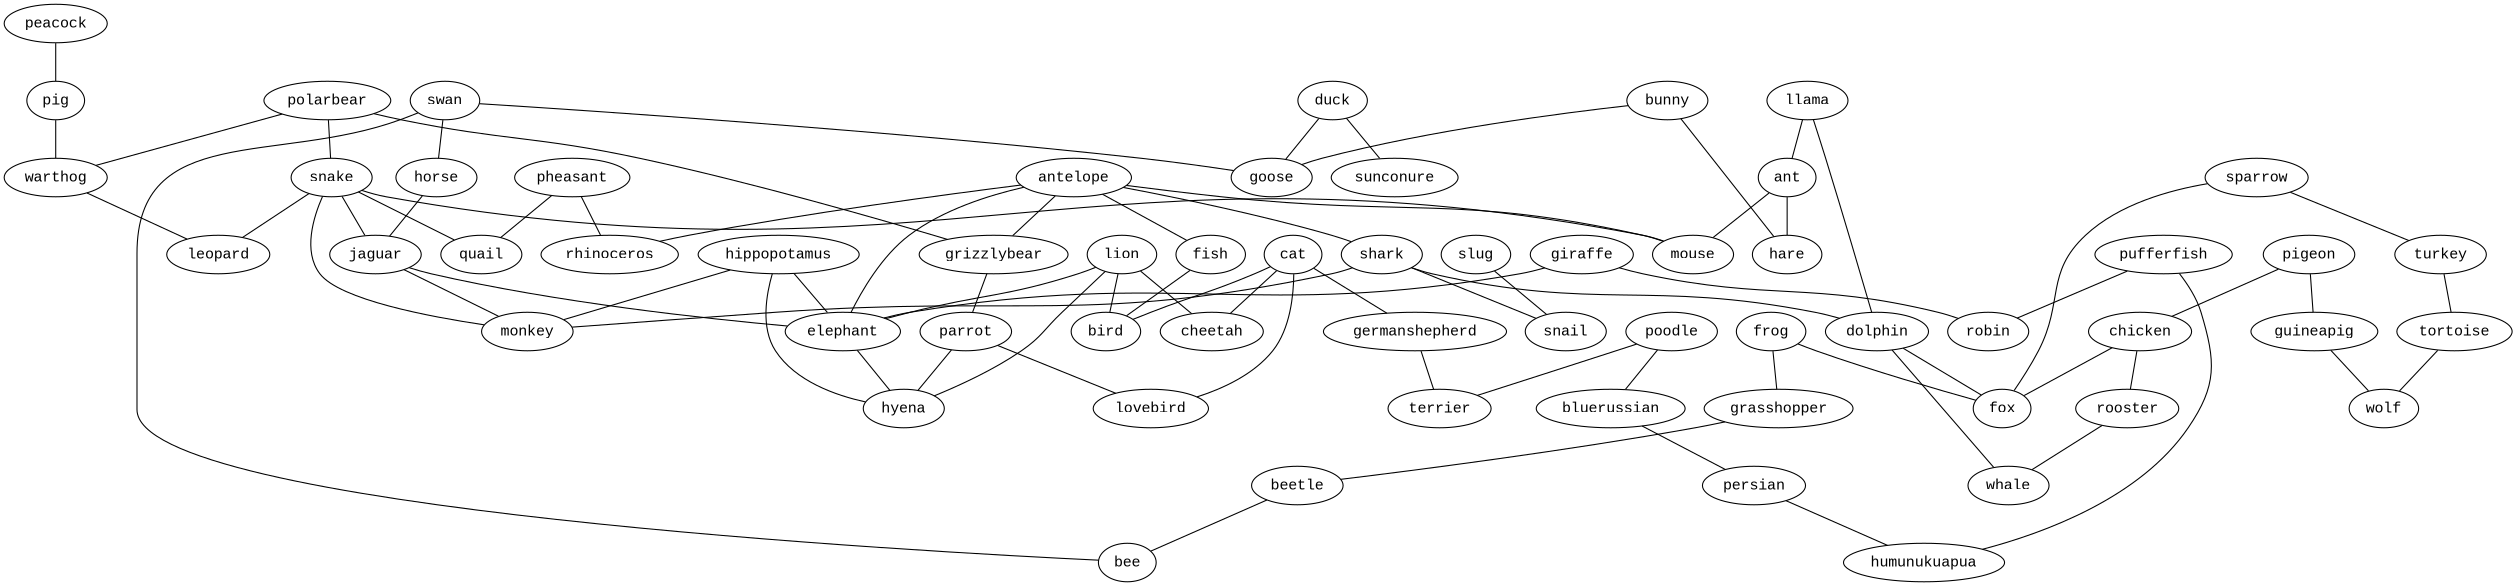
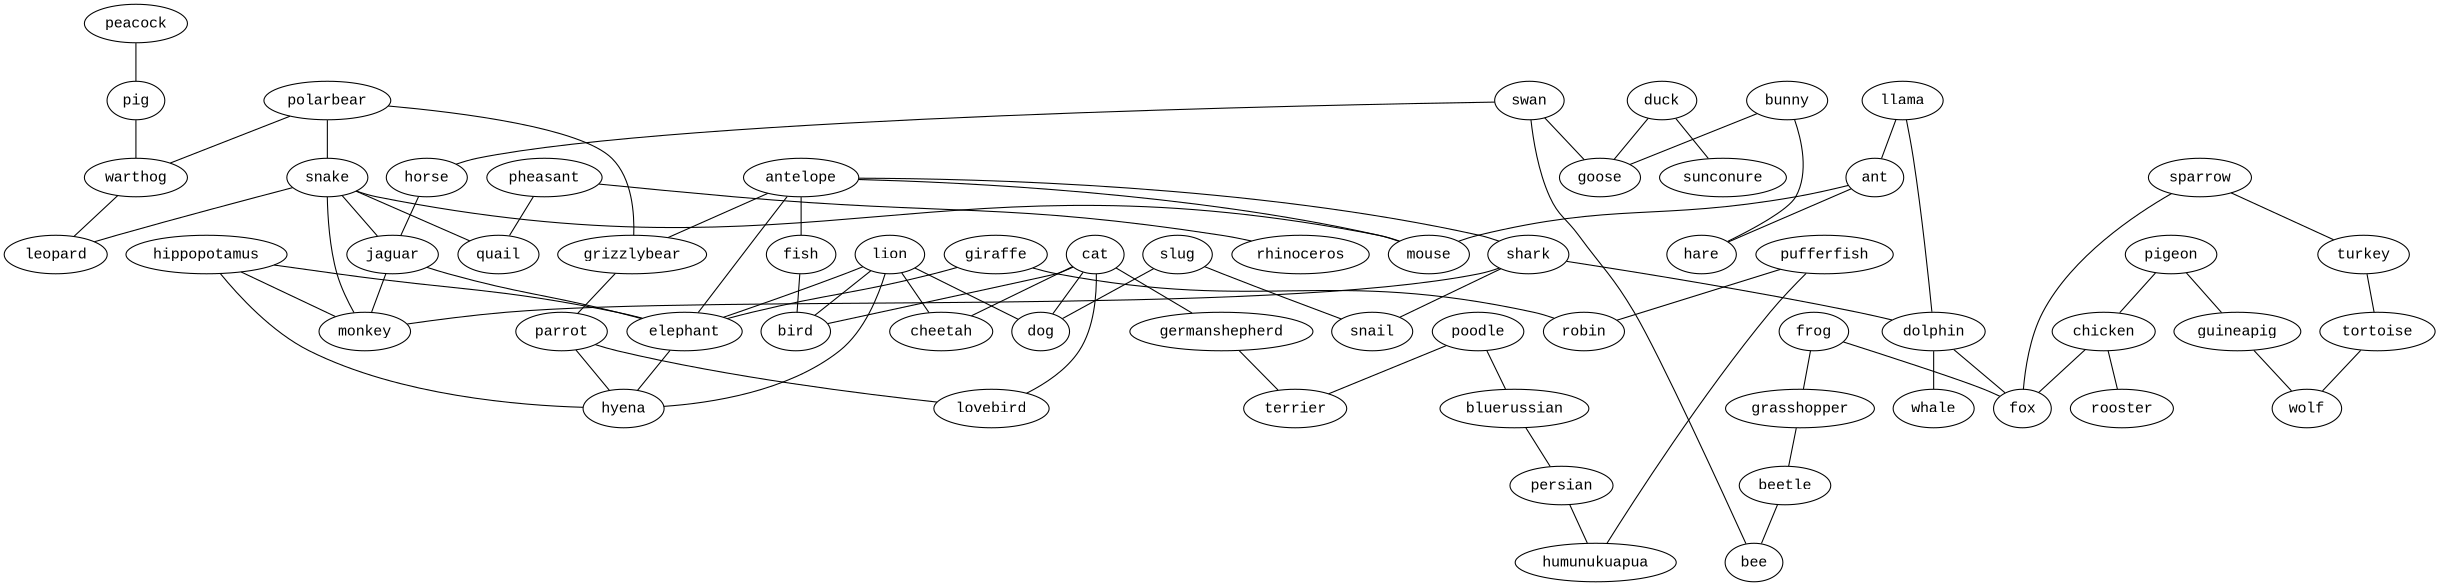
  strict graph {
    fontname="Liberation Mono"
    node [fontname="Liberation Mono"]
    edge [fontname="Liberation Mono" weight=1]
    peacock
    pig
    warthog
    leopard
    hippopotamus
    elephant
    monkey
    hyena
    antelope
    grizzlybear
    shark
    fish
    mouse
    rhinoceros
    parrot
    dolphin
    snail
    bird
    lovebird
    fox
    whale
    swan
    horse
    goose
    bee
    jaguar
    pheasant
    quail
    sparrow
    turkey
    tortoise
    wolf
    pigeon
    chicken
    guineapig
    rooster
    poodle
    bluerussian
    terrier
    persian
    humunukuapua
    duck
    sunconure
    frog
    grasshopper
    beetle
    polarbear
    snake
    pufferfish
    robin
    giraffe
    llama
    ant
    hare
    bunny
    cat
    cheetah
    germanshepherd
+   dog
    lion
    slug
    peacock -- pig
    pig -- warthog
    warthog -- leopard
    hippopotamus -- elephant
    hippopotamus -- monkey
    hippopotamus -- hyena
    elephant -- hyena
    antelope -- elephant
    antelope -- grizzlybear
    antelope -- shark
    antelope -- fish
    antelope -- mouse
-   antelope -- rhinoceros
    grizzlybear -- parrot
    shark -- monkey
    shark -- dolphin
    shark -- snail
    fish -- bird
    parrot -- hyena
    parrot -- lovebird
    dolphin -- fox
    dolphin -- whale
    swan -- horse
    swan -- goose
    swan -- bee
    horse -- jaguar
    jaguar -- elephant
    jaguar -- monkey
    pheasant -- rhinoceros
    pheasant -- quail
    sparrow -- fox
    sparrow -- turkey
    turkey -- tortoise
    tortoise -- wolf
    pigeon -- chicken
    pigeon -- guineapig
    chicken -- fox
    chicken -- rooster
    guineapig -- wolf
-   rooster -- whale
    poodle -- bluerussian
    poodle -- terrier
    bluerussian -- persian
    persian -- humunukuapua
    duck -- goose
    duck -- sunconure
    frog -- fox
    frog -- grasshopper
    grasshopper -- beetle
    beetle -- bee
    polarbear -- warthog
    polarbear -- grizzlybear
    polarbear -- snake
    snake -- leopard
    snake -- monkey
    snake -- mouse
    snake -- jaguar
    snake -- quail
    pufferfish -- humunukuapua
    pufferfish -- robin
    giraffe -- elephant
    giraffe -- robin
    llama -- dolphin
    llama -- ant
    ant -- mouse
    ant -- hare
    bunny -- goose
    bunny -- hare
    cat -- bird
    cat -- lovebird
    cat -- cheetah
    cat -- germanshepherd
+   cat -- dog
    germanshepherd -- terrier
    lion -- elephant
    lion -- hyena
    lion -- bird
    lion -- cheetah
+   lion -- dog
    slug -- snail
+   slug -- dog
  }
